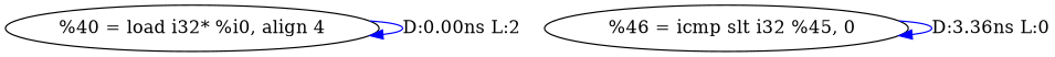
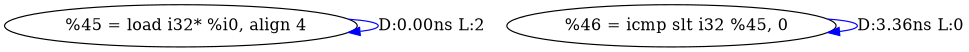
  digraph {
    edge [color=blue]
-   n1 [label="%40 = load i32* %i0, align 4"]
+   n1 [label="  %45 = load i32* %i0, align 4"]
    n2 [label="  %46 = icmp slt i32 %45, 0"]
    n1 -> n1 [label="D:0.00ns L:2"]
    n2 -> n2 [label="D:3.36ns L:0"]
  }
